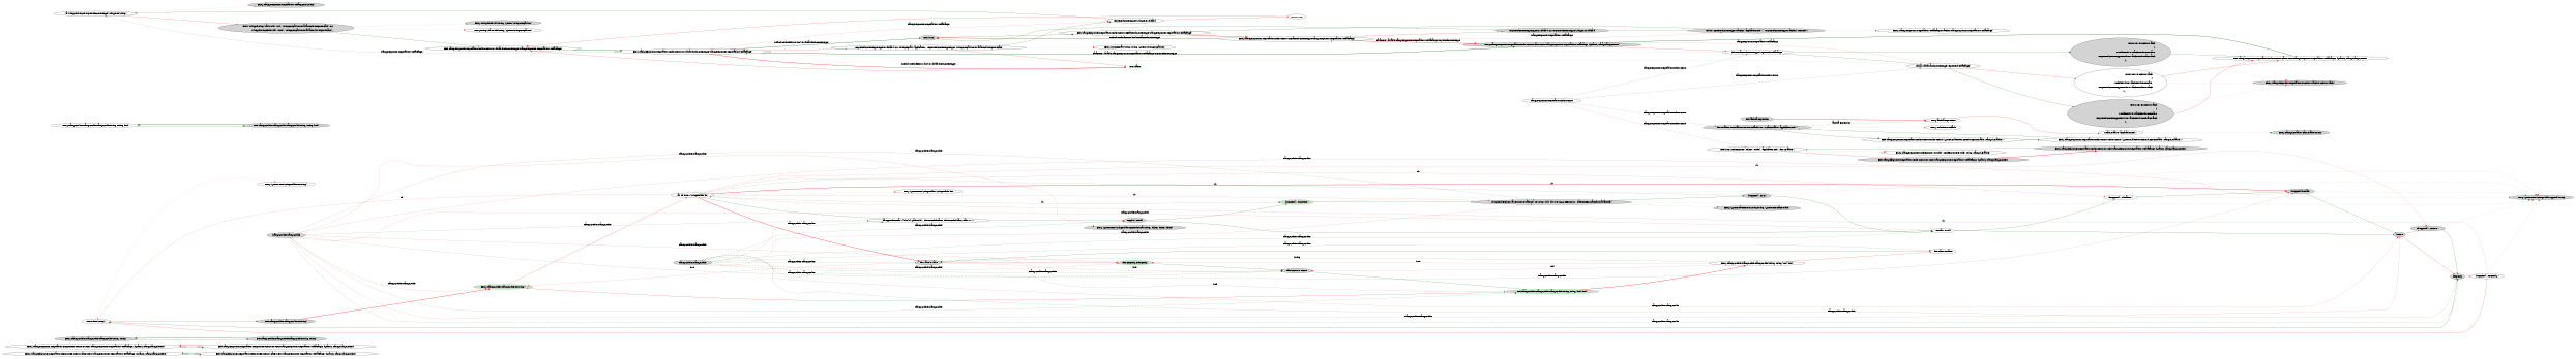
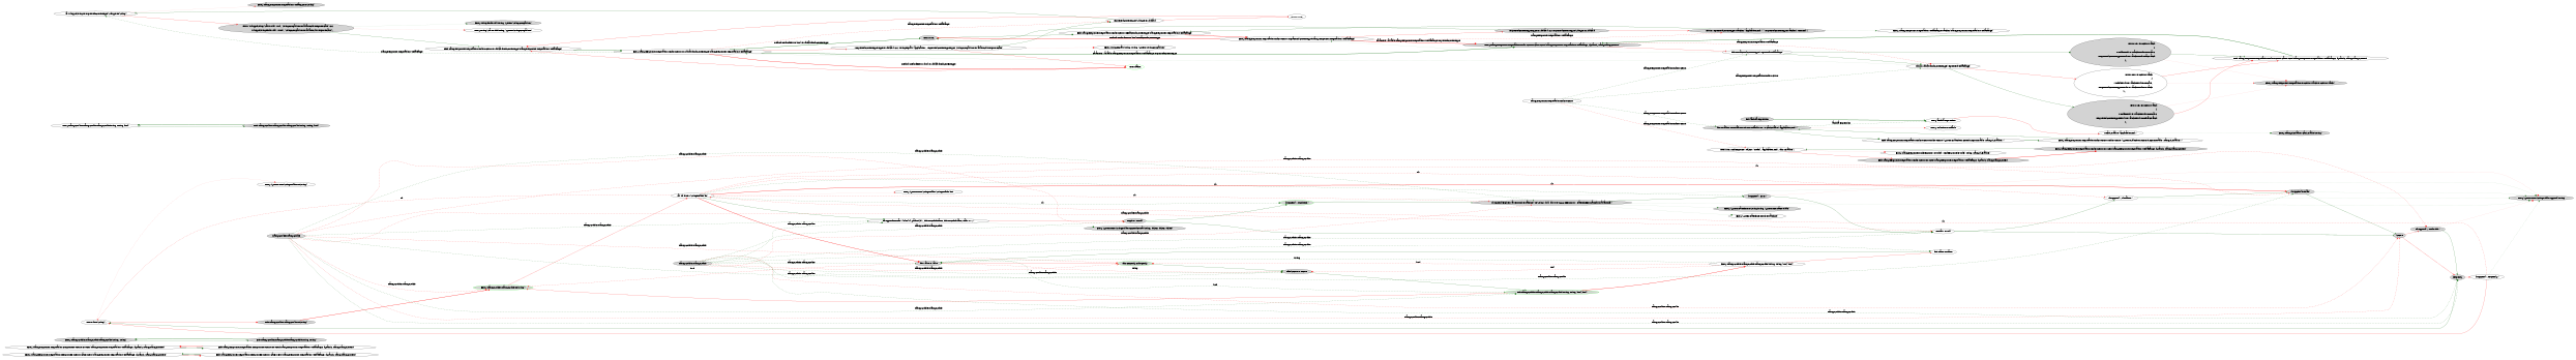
  digraph {
    rankdir=LR
    node [cluster="Nancy.Cookies.NancyCookie.ToString()" fillcolor=white span="0-0" style=filled file="NancyCookieFixture.cs"]
    edge [arrowhead=tee color=darkgreen style=solid]
    n1 [cluster="Nancy.Responses.Negotiation.IResponseProcessor.CanProcess(Nancy.Responses.Negotiation.MediaRange, dynamic, Nancy.NancyContext)" label="Entry Nancy.Responses.Negotiation.IResponseProcessor.CanProcess(Nancy.Responses.Negotiation.MediaRange, dynamic, Nancy.NancyContext)" span="23-23" file=""]
    n2 [cluster="Nancy.Responses.Negotiation.IResponseProcessor.CanProcess(Nancy.Responses.Negotiation.MediaRange, dynamic, Nancy.NancyContext)" label="Exit Nancy.Responses.Negotiation.IResponseProcessor.CanProcess(Nancy.Responses.Negotiation.MediaRange, dynamic, Nancy.NancyContext)" span="23-23" file=""]
    n3 [cluster="Nancy.Responses.Negotiation.IResponseProcessor.Process(Nancy.Responses.Negotiation.MediaRange, dynamic, Nancy.NancyContext)" label="Entry Nancy.Responses.Negotiation.IResponseProcessor.Process(Nancy.Responses.Negotiation.MediaRange, dynamic, Nancy.NancyContext)" span="32-32" file=""]
    n4 [cluster="Nancy.Responses.Negotiation.IResponseProcessor.Process(Nancy.Responses.Negotiation.MediaRange, dynamic, Nancy.NancyContext)" label="Exit Nancy.Responses.Negotiation.IResponseProcessor.Process(Nancy.Responses.Negotiation.MediaRange, dynamic, Nancy.NancyContext)" span="32-32" file=""]
    n5 [cluster="Nancy.Cookies.NancyCookie.NancyCookie(string, string)" file="NancyCookie.cs" fillcolor=lightgrey label="Entry Nancy.Cookies.NancyCookie.NancyCookie(string, string)" span="10-10"]
    n6 [cluster="Nancy.Cookies.NancyCookie.NancyCookie(string, string)" file="NancyCookie.cs" fillcolor=lightgrey label="Exit Nancy.Cookies.NancyCookie.NancyCookie(string, string)" span="10-10"]
    n7 [cluster="System.Text.StringBuilder.ToString()" file="NancyCookie.cs" label="Entry System.Text.StringBuilder.ToString()"]
    n8 [cluster="Nancy.Cookies.NancyCookie.NancyCookie(string, string, bool, bool)" file="NancyCookie.cs" fillcolor=lightgrey label="this.Value = value" span="23-23"]
    n9 [cluster="Nancy.Cookies.NancyCookie.NancyCookie(string, string, bool, bool)" color=green community=0 file="NancyCookie.cs" fillcolor=lightgrey label="this.HttpOnly = httpOnly" span="24-24"]
    n10 [cluster="Nancy.Cookies.NancyCookie.NancyCookie(string, string, bool, bool)" color=black community=0 file="NancyCookie.cs" fillcolor=lightgrey label="this.Secure = secure" span="25-25"]
    n11 [cluster="Nancy.Cookies.NancyCookie.NancyCookie(string, string, bool, bool)" color=green community=0 file="NancyCookie.cs" fillcolor=lightgrey label="Exit Nancy.Cookies.NancyCookie.NancyCookie(string, string, bool, bool)" span="20-20"]
    n12 [color=green community=0 file="NancyCookie.cs" fillcolor=lightgrey label="Entry Nancy.Cookies.NancyCookie.ToString()" span="86-86"]
    n13 [cluster="Nancy.Cookies.NancyCookie.NancyCookie(string, string, bool, bool)" file="NancyCookie.cs" label="Entry Nancy.Cookies.NancyCookie.NancyCookie(string, string, bool, bool)" span="20-20"]
    n14 [file="NancyCookie.cs" label="var sb = new StringBuilder(50)" span="88-88"]
    n15 [cluster="Nancy.Cookies.NancyCookie.NancyCookie(string, string, bool, bool)" file="NancyCookie.cs" label="this.Name = name" span="22-22"]
    n16 [file="NancyCookie.cs" label="sb.AppendFormat(''{0}={1}; path={2}'', this.EncodedName, this.EncodedValue, Path ?? ''/'')" span="89-89"]
    n17 [color=green file="NancyCookie.cs" fillcolor=lightgrey label="sb.Append(''; expires='')" span="93-93"]
    n18 [file="NancyCookie.cs" fillcolor=lightgrey label="sb.Append(Expires.Value.ToUniversalTime().ToString(''ddd, dd-MMM-yyyy HH:mm:ss'', DateTimeFormatInfo.InvariantInfo))" span="94-94"]
    n19 [file="NancyCookie.cs" fillcolor=lightgrey label="sb.Append('' GMT'')" span="95-95"]
    n20 [file="NancyCookie.cs" label="sb.Append(''; domain='')" span="100-100"]
    n21 [file="NancyCookie.cs" fillcolor=lightgrey label="sb.Append(Domain)" span="101-101"]
-   n22 [file="NancyCookie.cs" fillcolor=lightgrey label="sb.Append(''; Secure'')" span="106-106"]
+   n22 [file="NancyCookie.cs" fillcolor=lightgrey label="sb.Append(''; EndsWith'')" span="106-106"]
    n23 [file="NancyCookie.cs" label="return sb.ToString();" span="114-114"]
    n24 [cluster="System.Text.StringBuilder.StringBuilder(int)" file="NancyCookie.cs" label="Entry System.Text.StringBuilder.StringBuilder(int)"]
    n25 [file="NancyCookie.cs" fillcolor=lightgrey label="Expires != null" span="91-91"]
    n26 [cluster="System.Text.StringBuilder.AppendFormat(string, object, object, object)" file="NancyCookie.cs" fillcolor=lightgrey label="Entry System.Text.StringBuilder.AppendFormat(string, object, object, object)"]
    n27 [cluster="System.Text.StringBuilder.Append(string)" file="NancyCookie.cs" fillcolor=lightgrey label="Entry System.Text.StringBuilder.Append(string)"]
+   n28 [cluster="System.DateTime.ToUniversalTime()" file="NancyCookie.cs" label="Entry System.DateTime.ToUniversalTime()"]
    n29 [cluster="System.DateTime.ToString(string, System.IFormatProvider)" file="NancyCookie.cs" fillcolor=lightgrey label="Entry System.DateTime.ToString(string, System.IFormatProvider)"]
    n30 [file="NancyCookie.cs" label="Domain != null" span="98-98"]
    n31 [file="NancyCookie.cs" fillcolor=lightgrey label=Secure span="104-104"]
    n32 [file="NancyCookie.cs" fillcolor=lightgrey label=HttpOnly span="109-109"]
    n33 [file="NancyCookie.cs" label="sb.Append(''; HttpOnly'')" span="111-111"]
    n34 [file="NancyCookie.cs" fillcolor=lightgrey label="Exit Nancy.Cookies.NancyCookie.ToString()" span="86-86"]
    n35 [cluster="Nancy.Cookies.NancyCookie.NancyCookie(string, string, bool)" file="NancyCookie.cs" label="Entry Nancy.Cookies.NancyCookie.NancyCookie(string, string, bool)" span="15-15"]
    n36 [cluster="Nancy.Cookies.NancyCookie.NancyCookie(string, string, bool)" file="NancyCookie.cs" fillcolor=lightgrey label="Exit Nancy.Cookies.NancyCookie.NancyCookie(string, string, bool)" span="15-15"]
    n37 [file="NancyCookie.cs" fillcolor=lightgrey label="Nancy.Cookies.NancyCookie" cluster="" span=""]
    n38 [file="NancyCookie.cs" fillcolor=lightgrey label="Nancy.Cookies.NancyCookie" cluster="" span=""]
    n39 [cluster="Nancy.Responses.Negotiation.MediaType.ToString()" fillcolor=lightgrey label="Entry Nancy.Responses.Negotiation.MediaType.ToString()" span="44-44"]
    n40 [cluster="Nancy.Responses.Negotiation.XmlProcessor.IsWildcardXmlContentType(Nancy.Responses.Negotiation.MediaRange)" label="Entry Nancy.Responses.Negotiation.XmlProcessor.IsWildcardXmlContentType(Nancy.Responses.Negotiation.MediaRange)" span="86-86"]
    n41 [cluster="Nancy.Responses.Negotiation.XmlProcessor.IsWildcardXmlContentType(Nancy.Responses.Negotiation.MediaRange)" label="!requestedContentType.Type.IsWildcard && !string.Equals(''application'', requestedContentType.Type, StringComparison.InvariantCultureIgnoreCase)" span="88-88"]
    n42 [cluster="Nancy.Responses.Negotiation.XmlProcessor.IsWildcardXmlContentType(Nancy.Responses.Negotiation.MediaRange)" label="requestedContentType.Subtype.IsWildcard" span="93-93"]
    n43 [cluster="Nancy.Responses.Negotiation.XmlProcessor.IsWildcardXmlContentType(Nancy.Responses.Negotiation.MediaRange)" label="var subtypeString = requestedContentType.Subtype.ToString()" span="98-98"]
    n44 [cluster="Nancy.Responses.Negotiation.XmlProcessor.IsWildcardXmlContentType(Nancy.Responses.Negotiation.MediaRange)" color=green community=0 label="return false;" span="90-90"]
    n45 [cluster="Nancy.Responses.Negotiation.XmlProcessor.CanProcess(Nancy.Responses.Negotiation.MediaRange, dynamic, Nancy.NancyContext)" fillcolor=lightgrey label="Entry Nancy.Responses.Negotiation.XmlProcessor.CanProcess(Nancy.Responses.Negotiation.MediaRange, dynamic, Nancy.NancyContext)" span="37-37"]
    n46 [cluster="Nancy.Responses.Negotiation.XmlProcessor.IsExactXmlContentType(Nancy.Responses.Negotiation.MediaRange)" fillcolor=lightgrey label="return true;" span="80-80"]
    n47 [cluster="string.Equals(string, string, System.StringComparison)" label="Entry string.Equals(string, string, System.StringComparison)"]
    n48 [cluster="Nancy.Responses.Negotiation.XmlProcessor.IsWildcardXmlContentType(Nancy.Responses.Negotiation.MediaRange)" label="return true;" span="95-95"]
    n49 [cluster="Nancy.Responses.Negotiation.XmlProcessor.IsWildcardXmlContentType(Nancy.Responses.Negotiation.MediaRange)" fillcolor=lightgrey label="return (subtypeString.StartsWith(''vnd'', StringComparison.InvariantCultureIgnoreCase) &&\r\n                    subtypeString.EndsWith(''+xml'', StringComparison.InvariantCultureIgnoreCase));" span="100-101"]
    n50 [cluster="Nancy.Responses.Negotiation.XmlProcessor.IsWildcardXmlContentType(Nancy.Responses.Negotiation.MediaRange)" label="Exit Nancy.Responses.Negotiation.XmlProcessor.IsWildcardXmlContentType(Nancy.Responses.Negotiation.MediaRange)" span="86-86"]
    n51 [cluster="Nancy.Responses.Negotiation.XmlProcessor.CanProcess(Nancy.Responses.Negotiation.MediaRange, dynamic, Nancy.NancyContext)" label="this.IsExactXmlContentType(requestedMediaRange)" span="39-39"]
    n52 [cluster="Nancy.Responses.Negotiation.XmlProcessor.CanProcess(Nancy.Responses.Negotiation.MediaRange, dynamic, Nancy.NancyContext)" label="this.IsWildcardXmlContentType(requestedMediaRange)" span="48-48"]
    n53 [cluster="Nancy.Responses.Negotiation.XmlProcessor.IsExactXmlContentType(Nancy.Responses.Negotiation.MediaRange)" label="Exit Nancy.Responses.Negotiation.XmlProcessor.IsExactXmlContentType(Nancy.Responses.Negotiation.MediaRange)" span="76-76"]
    n54 [cluster="string.EndsWith(string, System.StringComparison)" fillcolor=lightgrey label="Entry string.EndsWith(string, System.StringComparison)"]
    n55 [cluster="string.StartsWith(string, System.StringComparison)" label="Entry string.StartsWith(string, System.StringComparison)"]
    n56 [cluster="Nancy.Responses.Negotiation.XmlProcessor.XmlProcessor(System.Collections.Generic.IEnumerable<Nancy.ISerializer>)" label="Entry Nancy.Responses.Negotiation.XmlProcessor.XmlProcessor(System.Collections.Generic.IEnumerable<Nancy.ISerializer>)" span="10-10"]
    n57 [cluster="Nancy.Responses.Negotiation.XmlProcessor.XmlProcessor(System.Collections.Generic.IEnumerable<Nancy.ISerializer>)" fillcolor=lightgrey label="this.serializer = serializers.FirstOrDefault(x => x.CanSerialize(''application/xml''))" span="12-12"]
    n58 [cluster="Nancy.Responses.Negotiation.XmlProcessor.XmlProcessor(System.Collections.Generic.IEnumerable<Nancy.ISerializer>)" label="Exit Nancy.Responses.Negotiation.XmlProcessor.XmlProcessor(System.Collections.Generic.IEnumerable<Nancy.ISerializer>)" span="10-10"]
    n59 [cluster="lambda expression" label="Entry lambda expression" span="12-12"]
    n60 [cluster="Unk.FirstOrDefault" label="Entry Unk.FirstOrDefault" span=""]
    n61 [cluster="lambda expression" label="x.CanSerialize(''application/xml'')" span="12-12"]
    n62 [cluster="Nancy.Responses.Negotiation.XmlProcessor.CanProcess(Nancy.Responses.Negotiation.MediaRange, dynamic, Nancy.NancyContext)" fillcolor=lightgrey label="return new ProcessorMatch\r\n                {\r\n                    ModelResult = MatchResult.DontCare,\r\n                    RequestedContentTypeResult = MatchResult.ExactMatch\r\n                };" span="41-45"]
    n63 [cluster="Nancy.Responses.Negotiation.XmlProcessor.IsExactXmlContentType(Nancy.Responses.Negotiation.MediaRange)" label="Entry Nancy.Responses.Negotiation.XmlProcessor.IsExactXmlContentType(Nancy.Responses.Negotiation.MediaRange)" span="76-76"]
    n64 [cluster="Nancy.Responses.Negotiation.XmlProcessor.CanProcess(Nancy.Responses.Negotiation.MediaRange, dynamic, Nancy.NancyContext)" fillcolor=lightgrey label="return new ProcessorMatch\r\n                {\r\n                    ModelResult = MatchResult.DontCare,\r\n                    RequestedContentTypeResult = MatchResult.NonExactMatch\r\n                };" span="50-54"]
    n65 [cluster="Nancy.Responses.Negotiation.XmlProcessor.CanProcess(Nancy.Responses.Negotiation.MediaRange, dynamic, Nancy.NancyContext)" label="return new ProcessorMatch\r\n            {\r\n                ModelResult = MatchResult.DontCare,\r\n                RequestedContentTypeResult = MatchResult.NoMatch\r\n            };" span="57-61"]
    n66 [cluster="Nancy.Responses.Negotiation.XmlProcessor.CanProcess(Nancy.Responses.Negotiation.MediaRange, dynamic, Nancy.NancyContext)" label="Exit Nancy.Responses.Negotiation.XmlProcessor.CanProcess(Nancy.Responses.Negotiation.MediaRange, dynamic, Nancy.NancyContext)" span="37-37"]
    n67 [cluster="Nancy.Responses.Negotiation.ProcessorMatch.ProcessorMatch()" fillcolor=lightgrey label="Entry Nancy.Responses.Negotiation.ProcessorMatch.ProcessorMatch()" span="5-5"]
    n68 [cluster="Nancy.Responses.Negotiation.XmlProcessor.IsExactXmlContentType(Nancy.Responses.Negotiation.MediaRange)" fillcolor=lightgrey label="requestedContentType.Type.IsWildcard && requestedContentType.Subtype.IsWildcard" span="78-78"]
    n69 [cluster="Nancy.Responses.Negotiation.XmlProcessor.IsExactXmlContentType(Nancy.Responses.Negotiation.MediaRange)" fillcolor=lightgrey label="return requestedContentType.Matches(''application/xml'') || requestedContentType.Matches(''text/xml'');" span="83-83"]
    n70 [cluster="Nancy.ISerializer.CanSerialize(string)" fillcolor=lightgrey label="Entry Nancy.ISerializer.CanSerialize(string)" span="12-12"]
    n71 [cluster="Nancy.Responses.Negotiation.XmlProcessor.Process(Nancy.Responses.Negotiation.MediaRange, dynamic, Nancy.NancyContext)" fillcolor=lightgrey label="Entry Nancy.Responses.Negotiation.XmlProcessor.Process(Nancy.Responses.Negotiation.MediaRange, dynamic, Nancy.NancyContext)" span="71-71"]
    n72 [cluster="Nancy.Responses.Negotiation.XmlProcessor.Process(Nancy.Responses.Negotiation.MediaRange, dynamic, Nancy.NancyContext)" label="return new XmlResponse<object>(model, ''application/xml'', this.serializer);" span="73-73"]
    n73 [cluster="Nancy.Responses.Negotiation.XmlProcessor.Process(Nancy.Responses.Negotiation.MediaRange, dynamic, Nancy.NancyContext)" fillcolor=lightgrey label="Exit Nancy.Responses.Negotiation.XmlProcessor.Process(Nancy.Responses.Negotiation.MediaRange, dynamic, Nancy.NancyContext)" span="71-71"]
    n74 [cluster="Nancy.Responses.XmlResponse<TModel>.XmlResponse(TModel, string, Nancy.ISerializer)" label="Entry Nancy.Responses.XmlResponse<TModel>.XmlResponse(TModel, string, Nancy.ISerializer)" span="7-7"]
    n75 [cluster="Nancy.Responses.Negotiation.MediaRange.Matches(Nancy.Responses.Negotiation.MediaRange)" label="Entry Nancy.Responses.Negotiation.MediaRange.Matches(Nancy.Responses.Negotiation.MediaRange)" span="24-24"]
    n76 [cluster="lambda expression" fillcolor=lightgrey label="Exit lambda expression" span="12-12"]
    n77 [label="Nancy.Responses.Negotiation.XmlProcessor" cluster="" span=""]
    n1 -> n2 [arrowhead=box color=red]
    n2 -> n1 [style=bold]
    n3 -> n4 [arrowhead=box]
    n4 -> n3 [arrowhead=box color=red style=bold]
    n5 -> n6
    n6 -> n5 [arrowhead=vee style=bold]
    n8 -> n9 [arrowhead=vee color=red]
-   n8 -> n10 [color=red label=bool style=dashed]
+   n8 -> n10 [color=red label=string style=dashed]
    n8 -> n11 [label=bool style=dashed]
    n8 -> n12 [color=red label=bool style=dashed]
    n9 -> n10 [arrowhead=box]
    n10 -> n11 [arrowhead=vee]
    n11 -> n12 [color=red]
    n11 -> n13 [arrowhead=vee color=red style=bold]
    n12 -> n14 [arrowhead=vee color=red]
    n13 -> n8 [label=string style=dashed]
    n13 -> n9 [arrowhead=box color=red label=bool style=dashed]
    n13 -> n10 [arrowhead=box color=red label=bool style=dashed]
    n13 -> n15 [color=red]
    n14 -> n8 [arrowhead=box color=red style=bold]
    n14 -> n16 [arrowhead=box]
    n14 -> n17 [arrowhead=box label=sb style=dashed]
    n14 -> n18 [color=red label=sb style=dashed]
    n14 -> n19 [arrowhead=vee label=sb style=dashed]
    n14 -> n20 [color=red label=sb style=dashed]
    n14 -> n21 [arrowhead=vee color=red label=sb style=bold]
    n14 -> n22 [arrowhead=box color=red label=sb style=dashed]
    n14 -> n23 [color=red label=sb style=dashed]
    n14 -> n24 [arrowhead=vee color=red style=dotted]
    n15 -> n8 [arrowhead=box]
    n16 -> n25 [arrowhead=vee color=red]
    n16 -> n26 [arrowhead=box style=dotted]
    n17 -> n18
    n17 -> n27 [arrowhead=box style=dotted]
    n18 -> n19
    n18 -> n27 [arrowhead=box style=dotted]
+   n18 -> n28 [arrowhead=box style=dotted]
    n18 -> n29 [arrowhead=vee style=dotted]
    n19 -> n27 [arrowhead=box color=red style=dotted]
    n19 -> n30 [arrowhead=vee]
    n20 -> n21
    n20 -> n27 [style=dotted]
    n21 -> n27 [arrowhead=vee style=dotted]
    n21 -> n31
    n22 -> n27 [arrowhead=box color=red style=dotted]
    n22 -> n32 [arrowhead=vee]
    n23 -> n7 [arrowhead=vee color=red style=dotted]
    n23 -> n34 [arrowhead=box color=red]
    n25 -> n17 [arrowhead=box]
    n25 -> n30
    n30 -> n20
    n30 -> n31
    n31 -> n22 [color=red]
    n31 -> n32 [arrowhead=vee color=red]
    n32 -> n23 [arrowhead=box]
    n32 -> n33 [arrowhead=vee color=red]
    n33 -> n14 [color=red label=sb style=dashed]
    n33 -> n23 [arrowhead=vee color=red]
    n33 -> n27 [arrowhead=vee style=dotted]
    n34 -> n12 [color=red style=bold]
    n35 -> n36 [arrowhead=vee]
    n36 -> n35 [arrowhead=box style=bold]
    n37 -> n8 [label="Nancy.Cookies.NancyCookie" style=dashed]
    n37 -> n9 [arrowhead=vee color=red label="Nancy.Cookies.NancyCookie" style=dashed]
    n37 -> n10 [arrowhead=box label="Nancy.Cookies.NancyCookie" style=dashed]
    n37 -> n15 [arrowhead=box label="Nancy.Cookies.NancyCookie" style=dashed]
    n37 -> n16 [arrowhead=box label="Nancy.Cookies.NancyCookie" style=dashed]
    n37 -> n18 [color=red label="Nancy.Cookies.NancyCookie" style=dashed]
    n37 -> n21 [arrowhead=vee label="Nancy.Cookies.NancyCookie" style=dashed]
    n37 -> n25 [label="Nancy.Cookies.NancyCookie" style=dashed]
    n37 -> n30 [arrowhead=box label="Nancy.Cookies.NancyCookie" style=dashed]
    n37 -> n31 [arrowhead=vee color=red label="Nancy.Cookies.NancyCookie" style=dashed]
    n37 -> n32 [label="Nancy.Cookies.NancyCookie" style=dashed]
    n38 -> n9 [arrowhead=vee color=red label="Nancy.Cookies.NancyCookie" style=dashed]
    n38 -> n10 [arrowhead=vee label="Nancy.Cookies.NancyCookie" style=dashed]
    n38 -> n11 [arrowhead=box label="Nancy.Cookies.NancyCookie" style=dashed]
    n38 -> n12 [arrowhead=box color=red label="Nancy.Cookies.NancyCookie" style=dashed]
    n38 -> n16 [label="Nancy.Cookies.NancyCookie" style=dashed]
    n38 -> n18 [label="Nancy.Cookies.NancyCookie" style=dashed]
    n38 -> n21 [color=red label="Nancy.Cookies.NancyCookie" style=dashed]
    n38 -> n25 [arrowhead=vee color=red label="Nancy.Cookies.NancyCookie" style=dashed]
    n38 -> n30 [arrowhead=vee color=red label="Nancy.Cookies.NancyCookie" style=dashed]
    n38 -> n31 [color=red label="Nancy.Cookies.NancyCookie" style=dashed]
    n38 -> n32 [arrowhead=box label="Nancy.Cookies.NancyCookie" style=dashed]
    n40 -> n41 [color=red]
    n40 -> n42 [arrowhead=box color=red label="Nancy.Responses.Negotiation.MediaRange" style=dashed]
    n40 -> n43 [arrowhead=vee label="Nancy.Responses.Negotiation.MediaRange" style=dashed]
    n40 -> n44 [arrowhead=box color=red label="method methodReturn bool IsWildcardXmlContentType" style=bold]
    n40 -> n45 [arrowhead=vee label="Parameter variable Nancy.Responses.Negotiation.MediaRange requestedContentType" style=bold]
    n40 -> n46 [label="method methodReturn bool IsWildcardXmlContentType" style=bold]
    n41 -> n42 [arrowhead=box]
    n41 -> n44 [color=red]
    n41 -> n47 [arrowhead=box color=red style=dotted]
    n42 -> n43
    n42 -> n48 [color=red]
    n43 -> n39 [color=red style=dotted]
    n43 -> n49 [arrowhead=vee color=red]
    n44 -> n50 [arrowhead=vee color=red]
    n45 -> n51 [color=red]
    n45 -> n52 [arrowhead=box color=red label="Nancy.Responses.Negotiation.MediaRange" style=dashed]
    n46 -> n53 [arrowhead=box]
    n48 -> n50 [arrowhead=box color=red]
    n49 -> n50
    n49 -> n54 [arrowhead=vee style=dotted]
    n49 -> n55 [arrowhead=vee color=red style=dotted]
    n50 -> n40 [arrowhead=box style=bold]
    n51 -> n52 [arrowhead=box]
    n51 -> n62 [arrowhead=box]
    n51 -> n63 [style=dotted]
    n52 -> n40 [arrowhead=vee style=dotted]
    n52 -> n64 [arrowhead=vee]
    n52 -> n65 [arrowhead=vee color=red]
    n53 -> n63 [arrowhead=box color=red style=bold]
    n56 -> n57
    n57 -> n58 [arrowhead=box]
    n57 -> n59 [arrowhead=vee label="lambda expression" style=dashed]
    n57 -> n60 [arrowhead=vee color=red style=dotted]
    n58 -> n56 [style=bold]
    n59 -> n61 [arrowhead=vee color=red]
    n61 -> n70 [arrowhead=box style=dotted]
    n62 -> n66
    n62 -> n67 [arrowhead=box color=red style=dotted]
    n63 -> n45 [arrowhead=box color=red label="Parameter variable Nancy.Responses.Negotiation.MediaRange requestedContentType" style=bold]
    n63 -> n46 [arrowhead=box color=red label="method methodReturn bool IsExactXmlContentType" style=bold]
    n63 -> n68 [color=red]
    n63 -> n69 [arrowhead=vee color=red label="Nancy.Responses.Negotiation.MediaRange" style=dashed]
    n64 -> n66 [arrowhead=box color=red]
    n64 -> n67 [arrowhead=vee color=red style=dotted]
    n65 -> n66 [arrowhead=vee color=red]
    n65 -> n67 [color=red style=dotted]
    n66 -> n45 [style=bold]
    n68 -> n46 [arrowhead=vee]
    n68 -> n69 [arrowhead=vee color=red]
    n69 -> n53
    n69 -> n75 [arrowhead=vee style=dotted]
    n71 -> n72
    n72 -> n73 [arrowhead=vee color=red]
    n72 -> n74 [arrowhead=box color=red style=dotted]
    n73 -> n71 [arrowhead=box color=red style=bold]
-   n76 -> n59 [arrowhead=vee color=red style=bold]
+   n76 -> n59 [arrowhead=vee style=bold]
    n77 -> n51 [label="Nancy.Responses.Negotiation.XmlProcessor" style=dashed]
    n77 -> n52 [arrowhead=vee label="Nancy.Responses.Negotiation.XmlProcessor" style=dashed]
    n77 -> n57 [arrowhead=vee label="Nancy.Responses.Negotiation.XmlProcessor" style=dashed]
    n77 -> n72 [color=red label="Nancy.Responses.Negotiation.XmlProcessor" style=dashed]
  }
